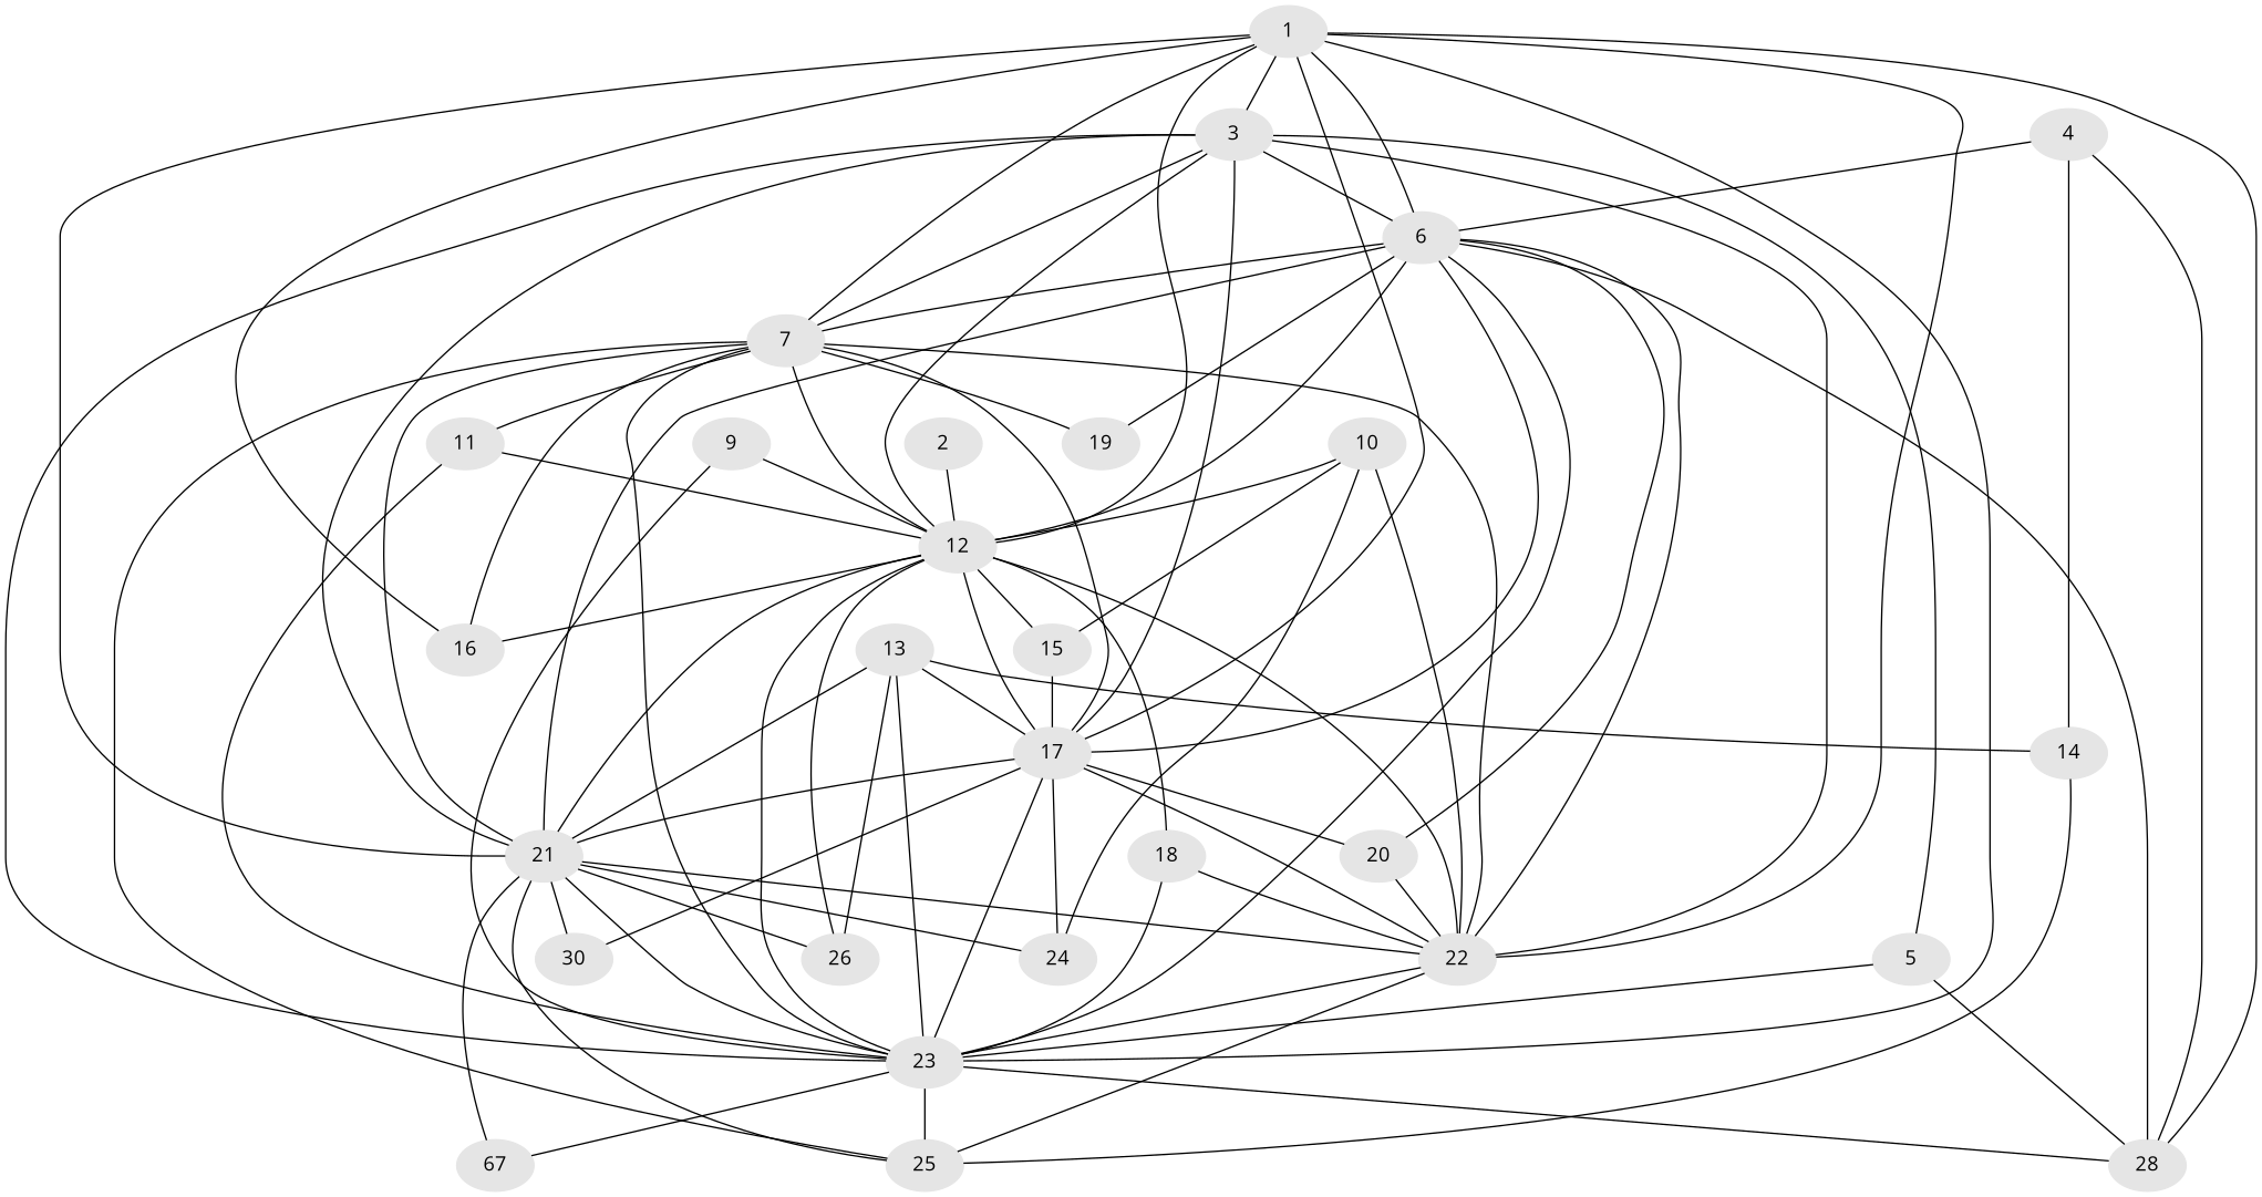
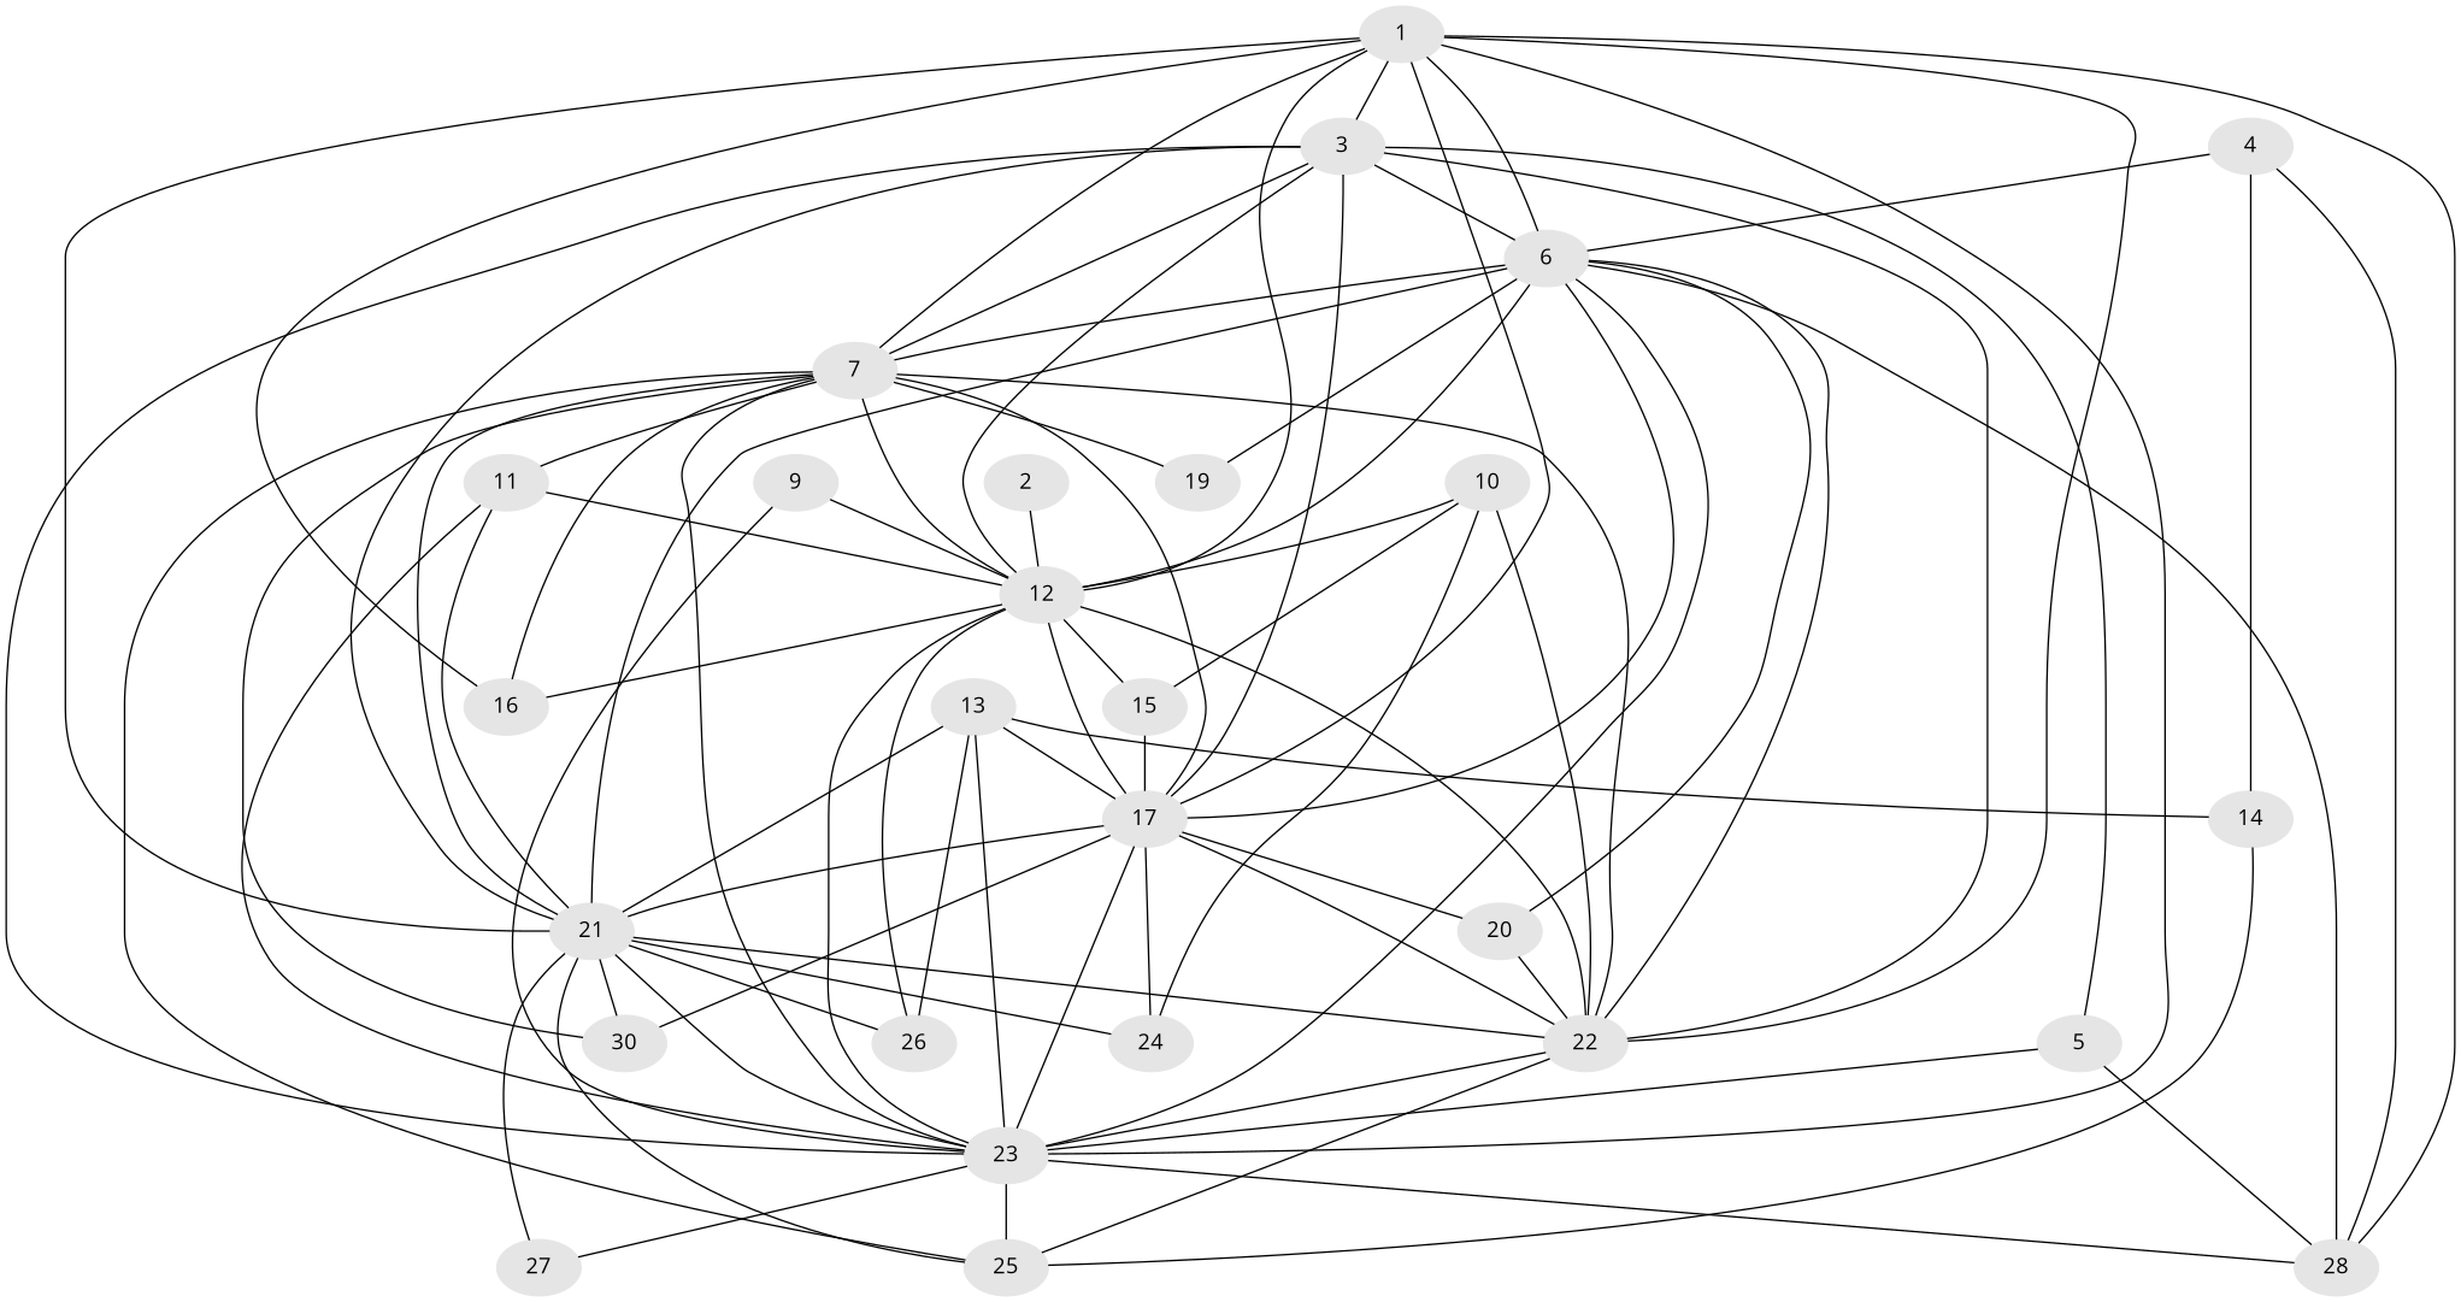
  graph {
    fontname="Open Sans"
    node [color=gray90 fontname="Open Sans" style=filled]
    edge [fontname="Open Sans" weight=1.0]
    1
    3
    6
    7
    12
    16
    17
    21
    22
    23
    28
    5
    19
    20
    11
    25
    30
    15
-   18
    26
    24
-   27 [label=67]
+   27
    2
    4
    14
    9
    10
    13
    1 -- 3
    1 -- 6 [weight=2.0]
    1 -- 7
    1 -- 12
    1 -- 16 [weight=2.0]
    1 -- 17
    1 -- 21 [weight=2.0]
    1 -- 22 [weight=2.0]
    1 -- 23
    1 -- 28
    3 -- 6 [weight=2.0]
    3 -- 7
    3 -- 12
    3 -- 17
    3 -- 21 [weight=2.0]
    3 -- 22 [weight=3.0]
    3 -- 23 [weight=3.0]
    3 -- 5
    6 -- 7
    6 -- 12
    6 -- 17
    6 -- 21
    6 -- 22 [weight=2.0]
    6 -- 23
    6 -- 28
    6 -- 19
    6 -- 20
    7 -- 12
    7 -- 16
    7 -- 17 [weight=2.0]
    7 -- 21 [weight=2.0]
    7 -- 22 [weight=3.0]
    7 -- 23
    7 -- 19
    7 -- 11
    7 -- 25
+   7 -- 30
    12 -- 16
    12 -- 17 [weight=2.0]
-   12 -- 21
+   11 -- 21
    12 -- 22 [weight=2.0]
    12 -- 23
    12 -- 15
-   12 -- 18
    12 -- 26
    17 -- 21
    17 -- 22 [weight=2.0]
    17 -- 23
    17 -- 20
    17 -- 30
    17 -- 24
    21 -- 22 [weight=2.0]
    21 -- 23
    21 -- 25
    21 -- 30
    21 -- 26
    21 -- 24
    21 -- 27
    22 -- 23 [weight=3.0]
    22 -- 25
    23 -- 28
    23 -- 25
    23 -- 27
    5 -- 23
    5 -- 28
    20 -- 22
    11 -- 12
    11 -- 23
    15 -- 17
-   18 -- 22
-   18 -- 23
    2 -- 12
    4 -- 6
    4 -- 28
    4 -- 14
    14 -- 25
    9 -- 12
    9 -- 23
    10 -- 12
    10 -- 22
    10 -- 15
    10 -- 24
    13 -- 17
    13 -- 21
    13 -- 23
    13 -- 26
    13 -- 14
  }
